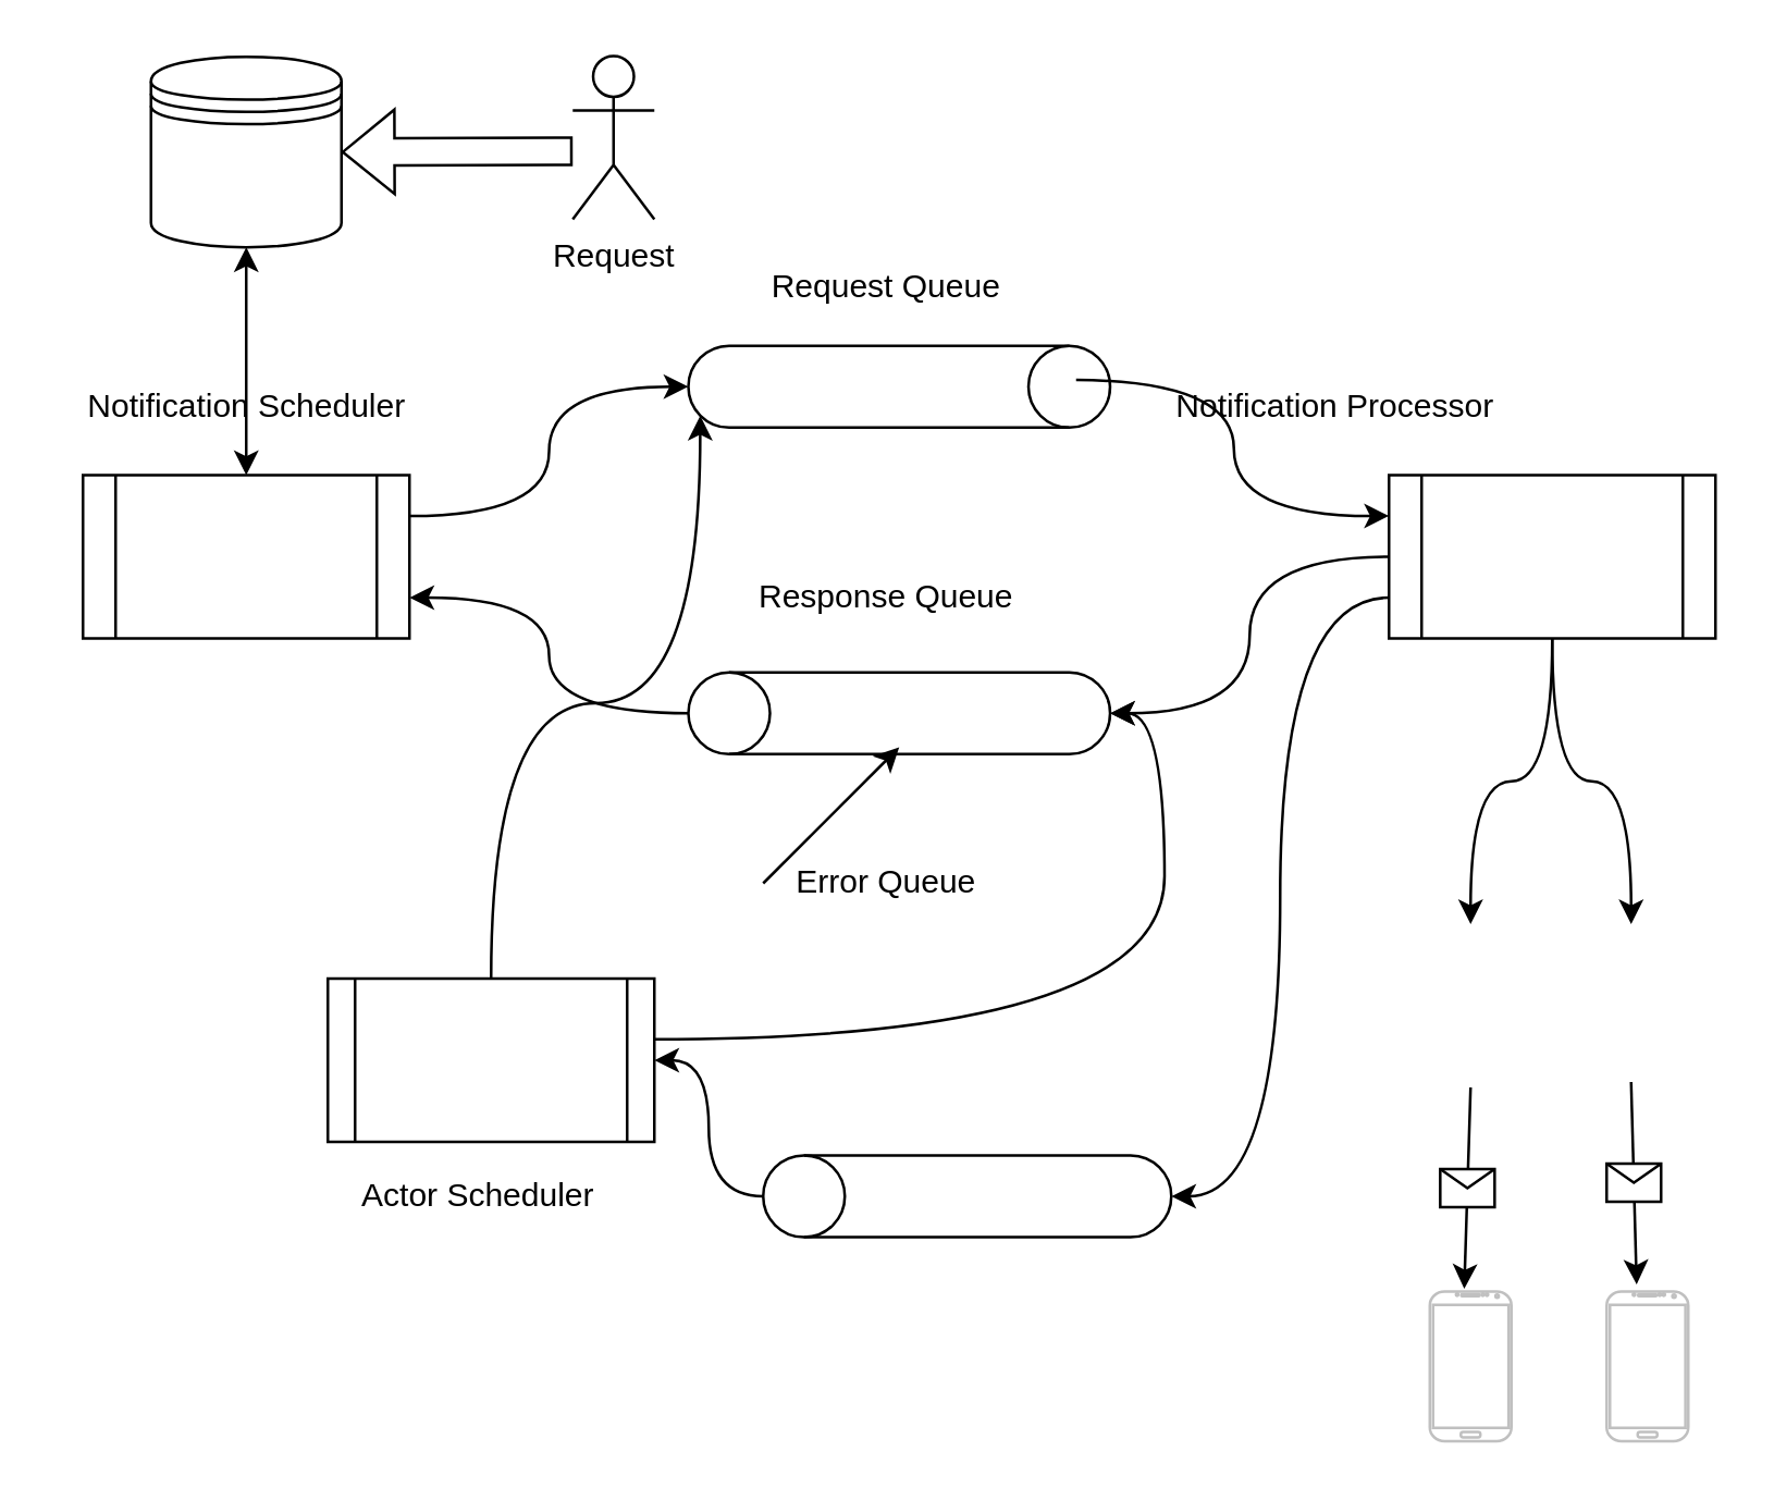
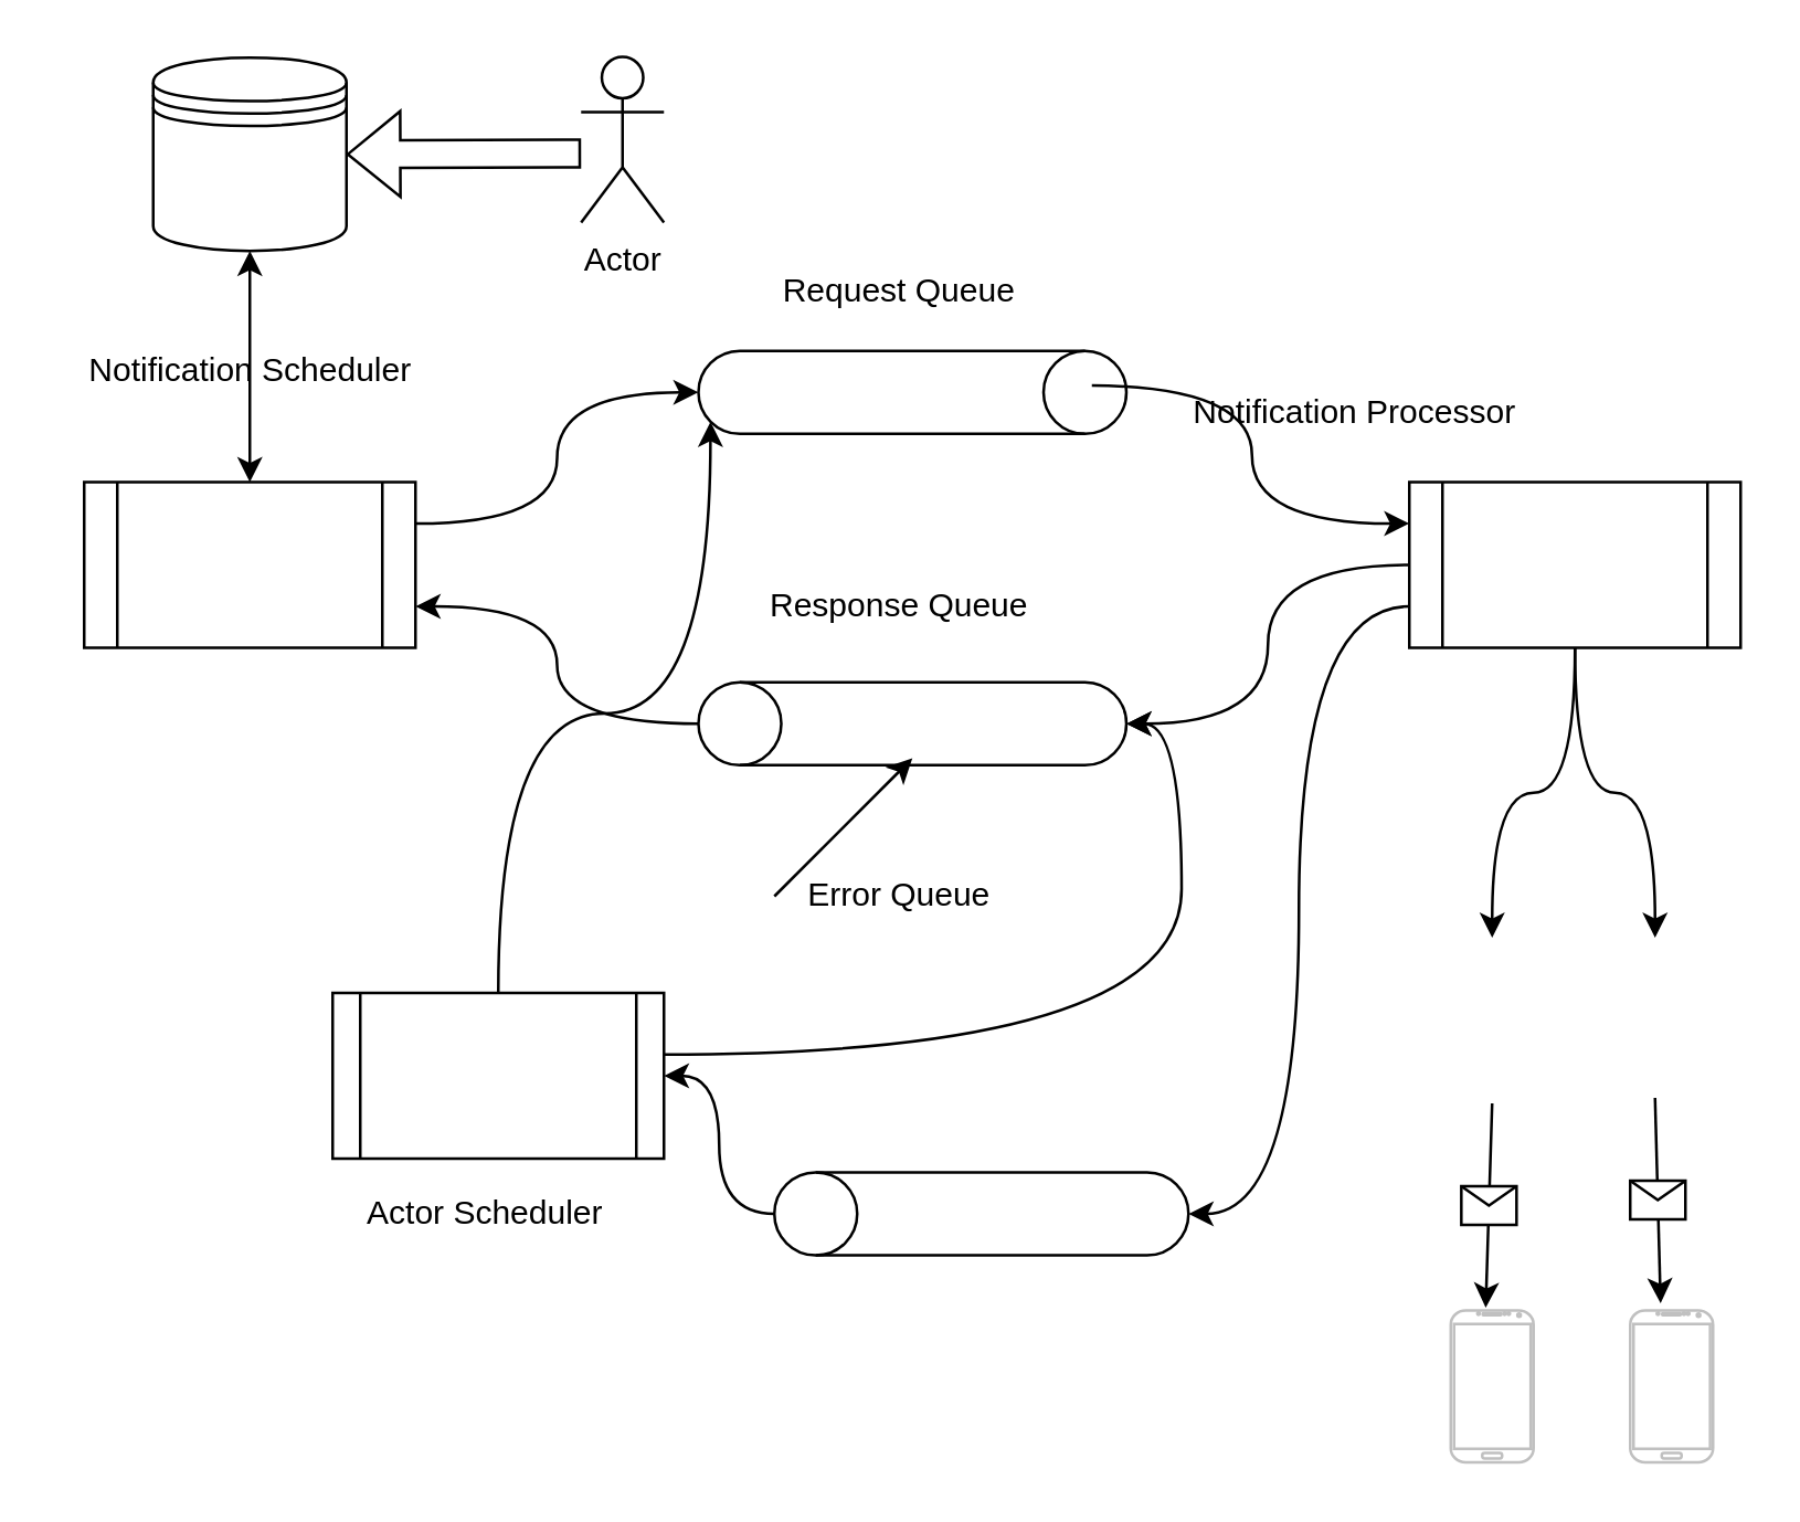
  <mxCell id="0" />
  <mxCell id="1" parent="0" />
  <mxCell id="2" value="" style="shape=datastore;whiteSpace=wrap;html=1;" vertex="1" parent="1"><mxGeometry x="55" y="20.25" width="70" height="70" as="geometry" /></mxCell>
  <mxCell id="3" value="" style="shape=cylinder3;whiteSpace=wrap;html=1;boundedLbl=1;backgroundOutline=1;size=15;rotation=-90;" vertex="1" parent="1"><mxGeometry x="315" y="184" width="30" height="155" as="geometry" /></mxCell>
  <mxCell id="4" value="" style="shape=cylinder3;whiteSpace=wrap;html=1;boundedLbl=1;backgroundOutline=1;size=15;rotation=90;" vertex="1" parent="1"><mxGeometry x="315" y="64" width="30" height="155" as="geometry" /></mxCell>
  <mxCell id="5" value="" style="endArrow=classic;html=1;rounded=0;edgeStyle=orthogonalEdgeStyle;curved=1;entryX=0;entryY=0.25;entryDx=0;entryDy=0;" edge="1" parent="1" target="13"><mxGeometry relative="1" as="geometry"><mxPoint x="395" y="139" as="sourcePoint" /><mxPoint x="440" y="174" as="targetPoint" /></mxGeometry></mxCell>
  <mxCell id="6" style="edgeStyle=orthogonalEdgeStyle;curved=1;rounded=0;orthogonalLoop=1;jettySize=auto;html=1;exitX=1;exitY=0.25;exitDx=0;exitDy=0;entryX=0.5;entryY=1;entryDx=0;entryDy=0;entryPerimeter=0;" edge="1" parent="1" source="7" target="4"><mxGeometry relative="1" as="geometry" /></mxCell>
  <mxCell id="7" value="" style="shape=process;whiteSpace=wrap;html=1;backgroundOutline=1;" vertex="1" parent="1"><mxGeometry x="30" y="174" width="120" height="60" as="geometry" /></mxCell>
  <mxCell id="8" value="Request Queue" style="text;html=1;resizable=0;autosize=1;align=center;verticalAlign=middle;points=[];fillColor=none;strokeColor=none;rounded=0;" vertex="1" parent="1"><mxGeometry x="270" y="90.25" width="110" height="30" as="geometry" /></mxCell>
  <mxCell id="9" value="Response Queue" style="text;html=1;resizable=0;autosize=1;align=center;verticalAlign=middle;points=[];fillColor=none;strokeColor=none;rounded=0;" vertex="1" parent="1"><mxGeometry x="265" y="204" width="120" height="30" as="geometry" /></mxCell>
  <mxCell id="10" value="" style="endArrow=classic;html=1;rounded=0;exitX=0.5;exitY=0;exitDx=0;exitDy=0;exitPerimeter=0;entryX=1;entryY=0.75;entryDx=0;entryDy=0;edgeStyle=orthogonalEdgeStyle;curved=1;" edge="1" parent="1" source="3" target="7"><mxGeometry relative="1" as="geometry"><mxPoint x="200" y="301.08" as="sourcePoint" /><mxPoint x="140" y="301.08" as="targetPoint" /></mxGeometry></mxCell>
  <mxCell id="11" style="edgeStyle=orthogonalEdgeStyle;curved=1;rounded=0;orthogonalLoop=1;jettySize=auto;html=1;entryX=0.5;entryY=1;entryDx=0;entryDy=0;entryPerimeter=0;exitX=0;exitY=0.5;exitDx=0;exitDy=0;" edge="1" parent="1" source="13" target="3"><mxGeometry relative="1" as="geometry"><mxPoint x="480" y="204" as="sourcePoint" /></mxGeometry></mxCell>
  <mxCell id="12" style="edgeStyle=orthogonalEdgeStyle;curved=1;rounded=0;orthogonalLoop=1;jettySize=auto;html=1;exitX=0;exitY=0.75;exitDx=0;exitDy=0;entryX=0.5;entryY=1;entryDx=0;entryDy=0;entryPerimeter=0;" edge="1" parent="1" source="13" target="16"><mxGeometry relative="1" as="geometry" /></mxCell>
  <mxCell id="13" value="" style="shape=process;whiteSpace=wrap;html=1;backgroundOutline=1;" vertex="1" parent="1"><mxGeometry x="510" y="174" width="120" height="60" as="geometry" /></mxCell>
  <mxCell id="14" value="Notification Processor" style="text;html=1;resizable=0;autosize=1;align=center;verticalAlign=middle;points=[];fillColor=none;strokeColor=none;rounded=0;" vertex="1" parent="1"><mxGeometry x="420" y="134" width="140" height="30" as="geometry" /></mxCell>
  <mxCell id="15" style="edgeStyle=orthogonalEdgeStyle;curved=1;rounded=0;orthogonalLoop=1;jettySize=auto;html=1;exitX=0.5;exitY=0;exitDx=0;exitDy=0;exitPerimeter=0;entryX=1;entryY=0.5;entryDx=0;entryDy=0;entryPerimeter=0;" edge="1" parent="1" source="16" target="20"><mxGeometry relative="1" as="geometry"><mxPoint x="240" y="204" as="targetPoint" /></mxGeometry></mxCell>
  <mxCell id="16" value="" style="shape=cylinder3;whiteSpace=wrap;html=1;boundedLbl=1;backgroundOutline=1;size=15;rotation=-90;" vertex="1" parent="1"><mxGeometry x="340" y="364" width="30" height="150" as="geometry" /></mxCell>
  <mxCell id="17" value="Error Queue" style="text;html=1;resizable=0;autosize=1;align=center;verticalAlign=middle;points=[];fillColor=none;strokeColor=none;rounded=0;" vertex="1" parent="1"><mxGeometry x="280" y="309" width="90" height="30" as="geometry" /></mxCell>
- <mxCell id="18" value="Notification Scheduler" style="text;html=1;resizable=0;autosize=1;align=center;verticalAlign=middle;points=[];fillColor=none;strokeColor=none;rounded=0;" vertex="1" parent="1"><mxGeometry x="20" y="134" width="140" height="30" as="geometry" /></mxCell>
+ <mxCell id="18" value="Notification Scheduler" style="text;html=1;resizable=0;autosize=1;align=center;verticalAlign=middle;points=[];fillColor=none;strokeColor=none;rounded=0;" vertex="1" parent="1"><mxGeometry x="20" y="119" width="140" height="30" as="geometry" /></mxCell>
  <mxCell id="19" style="edgeStyle=orthogonalEdgeStyle;curved=1;rounded=0;orthogonalLoop=1;jettySize=auto;html=1;exitX=0.993;exitY=0.372;exitDx=0;exitDy=0;entryX=0.5;entryY=1;entryDx=0;entryDy=0;entryPerimeter=0;exitPerimeter=0;" edge="1" parent="1" source="20" target="3"><mxGeometry relative="1" as="geometry" /></mxCell>
  <mxCell id="20" value="" style="shape=process;whiteSpace=wrap;html=1;backgroundOutline=1;size=0.083;" vertex="1" parent="1"><mxGeometry x="120" y="359" width="120" height="60" as="geometry" /></mxCell>
  <mxCell id="21" value="Actor Scheduler" style="text;html=1;resizable=0;autosize=1;align=center;verticalAlign=middle;points=[];fillColor=none;strokeColor=none;rounded=0;" vertex="1" parent="1"><mxGeometry x="120" y="424" width="110" height="30" as="geometry" /></mxCell>
  <mxCell id="22" style="edgeStyle=orthogonalEdgeStyle;curved=1;rounded=0;orthogonalLoop=1;jettySize=auto;html=1;exitX=0.5;exitY=1;exitDx=0;exitDy=0;entryX=0.5;entryY=0;entryDx=0;entryDy=0;" edge="1" parent="1" source="13" target="26"><mxGeometry relative="1" as="geometry" /></mxCell>
  <mxCell id="23" value="" style="shape=image;html=1;verticalAlign=top;verticalLabelPosition=bottom;labelBackgroundColor=#ffffff;imageAspect=0;aspect=fixed;image=https://cdn4.iconfinder.com/data/icons/ionicons/512/icon-social-apple-outline-128.png" vertex="1" parent="1"><mxGeometry x="570" y="339" width="58" height="58" as="geometry" /></mxCell>
  <mxCell id="24" value="" style="verticalLabelPosition=bottom;verticalAlign=top;html=1;shadow=0;dashed=0;strokeWidth=1;shape=mxgraph.android.phone2;strokeColor=#c0c0c0;" vertex="1" parent="1"><mxGeometry x="525" y="474" width="30" height="55" as="geometry" /></mxCell>
  <mxCell id="25" style="edgeStyle=orthogonalEdgeStyle;curved=1;rounded=0;orthogonalLoop=1;jettySize=auto;html=1;exitX=0.5;exitY=1;exitDx=0;exitDy=0;entryX=0.5;entryY=0;entryDx=0;entryDy=0;" edge="1" parent="1" source="13" target="23"><mxGeometry relative="1" as="geometry" /></mxCell>
  <mxCell id="26" value="" style="shape=image;html=1;verticalAlign=bottom;verticalLabelPosition=top;labelBackgroundColor=#ffffff;imageAspect=0;aspect=fixed;image=https://cdn4.iconfinder.com/data/icons/ionicons/512/icon-social-android-outline-128.png;labelPosition=left;align=right;container=0;" vertex="1" parent="1"><mxGeometry x="510" y="339" width="60" height="60" as="geometry"><mxRectangle x="560" y="357" width="50" height="40" as="alternateBounds" /></mxGeometry></mxCell>
  <mxCell id="27" value="" style="verticalLabelPosition=bottom;verticalAlign=top;html=1;shadow=0;dashed=0;strokeWidth=1;shape=mxgraph.android.phone2;strokeColor=#c0c0c0;" vertex="1" parent="1"><mxGeometry x="590" y="474" width="30" height="55" as="geometry" /></mxCell>
  <mxCell id="28" value="" style="endArrow=classic;html=1;rounded=0;curved=1;exitX=0.5;exitY=1;exitDx=0;exitDy=0;entryX=0.422;entryY=-0.018;entryDx=0;entryDy=0;entryPerimeter=0;" edge="1" parent="1" source="26" target="24"><mxGeometry relative="1" as="geometry"><mxPoint x="496" y="474" as="sourcePoint" /><mxPoint x="596" y="474" as="targetPoint" /></mxGeometry></mxCell>
  <mxCell id="29" value="" style="shape=message;html=1;outlineConnect=0;" vertex="1" parent="28"><mxGeometry width="20" height="14" relative="1" as="geometry"><mxPoint x="-10" y="-7" as="offset" /></mxGeometry></mxCell>
  <mxCell id="30" value="" style="endArrow=classic;html=1;rounded=0;curved=1;exitX=0.5;exitY=1;exitDx=0;exitDy=0;entryX=0.367;entryY=-0.048;entryDx=0;entryDy=0;entryPerimeter=0;" edge="1" parent="1" source="23" target="27"><mxGeometry relative="1" as="geometry"><mxPoint x="630" y="424" as="sourcePoint" /><mxPoint x="730" y="424" as="targetPoint" /></mxGeometry></mxCell>
  <mxCell id="31" value="" style="shape=message;html=1;outlineConnect=0;" vertex="1" parent="30"><mxGeometry width="20" height="14" relative="1" as="geometry"><mxPoint x="-10" y="-7" as="offset" /></mxGeometry></mxCell>
  <mxCell id="32" value="" style="endArrow=classic;html=1;rounded=0;curved=1;" edge="1" parent="1"><mxGeometry width="50" height="50" relative="1" as="geometry"><mxPoint x="280" y="324" as="sourcePoint" /><mxPoint x="330" y="274" as="targetPoint" /></mxGeometry></mxCell>
  <mxCell id="33" value="" style="endArrow=classic;html=1;rounded=0;exitX=0.5;exitY=0;exitDx=0;exitDy=0;edgeStyle=orthogonalEdgeStyle;curved=1;entryX=0.855;entryY=1;entryDx=0;entryDy=-4.35;entryPerimeter=0;" edge="1" parent="1" source="20" target="4"><mxGeometry width="50" height="50" relative="1" as="geometry"><mxPoint x="130" y="304" as="sourcePoint" /><mxPoint x="201" y="164" as="targetPoint" /></mxGeometry></mxCell>
  <mxCell id="34" value="" style="shape=flexArrow;endArrow=classic;html=1;rounded=0;curved=1;entryX=1;entryY=0.5;entryDx=0;entryDy=0;" edge="1" parent="1" target="2"><mxGeometry width="50" height="50" relative="1" as="geometry"><mxPoint x="210" y="55" as="sourcePoint" /><mxPoint x="220" y="14" as="targetPoint" /></mxGeometry></mxCell>
- <mxCell id="35" value="Request" style="shape=umlActor;verticalLabelPosition=bottom;verticalAlign=top;html=1;outlineConnect=0;" vertex="1" parent="1"><mxGeometry x="210" y="20" width="30" height="60" as="geometry" /></mxCell>
+ <mxCell id="35" value="Actor" style="shape=umlActor;verticalLabelPosition=bottom;verticalAlign=top;html=1;outlineConnect=0;" vertex="1" parent="1"><mxGeometry x="210" y="20" width="30" height="60" as="geometry" /></mxCell>
  <mxCell id="36" value="" style="endArrow=classic;startArrow=classic;html=1;rounded=0;curved=1;entryX=0.5;entryY=1;entryDx=0;entryDy=0;exitX=0.5;exitY=0;exitDx=0;exitDy=0;" edge="1" parent="1" source="7" target="2"><mxGeometry width="50" height="50" relative="1" as="geometry"><mxPoint x="80" y="154" as="sourcePoint" /><mxPoint x="130" y="104" as="targetPoint" /></mxGeometry></mxCell>
